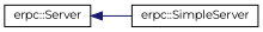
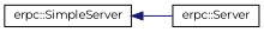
  digraph {
    rankdir=LR
    fontname=Montserrat
    node [color=black fillcolor=white fontname=Montserrat fontsize=10 shape=record style=filled]
    n1 [height=0.2 label="erpc::Server" width=0.4]
    n2 [height=0.2 label="erpc::SimpleServer" width=0.4]
-   n1 -> n2 [color=midnightblue dir=back fontname=Montserrat fontsize=10 labelfontname=Helvetica labelfontsize=10 style=solid]
+   n2 -> n1 [color=midnightblue dir=back fontname=Montserrat fontsize=10 labelfontname=Helvetica labelfontsize=10 style=solid]
  }
